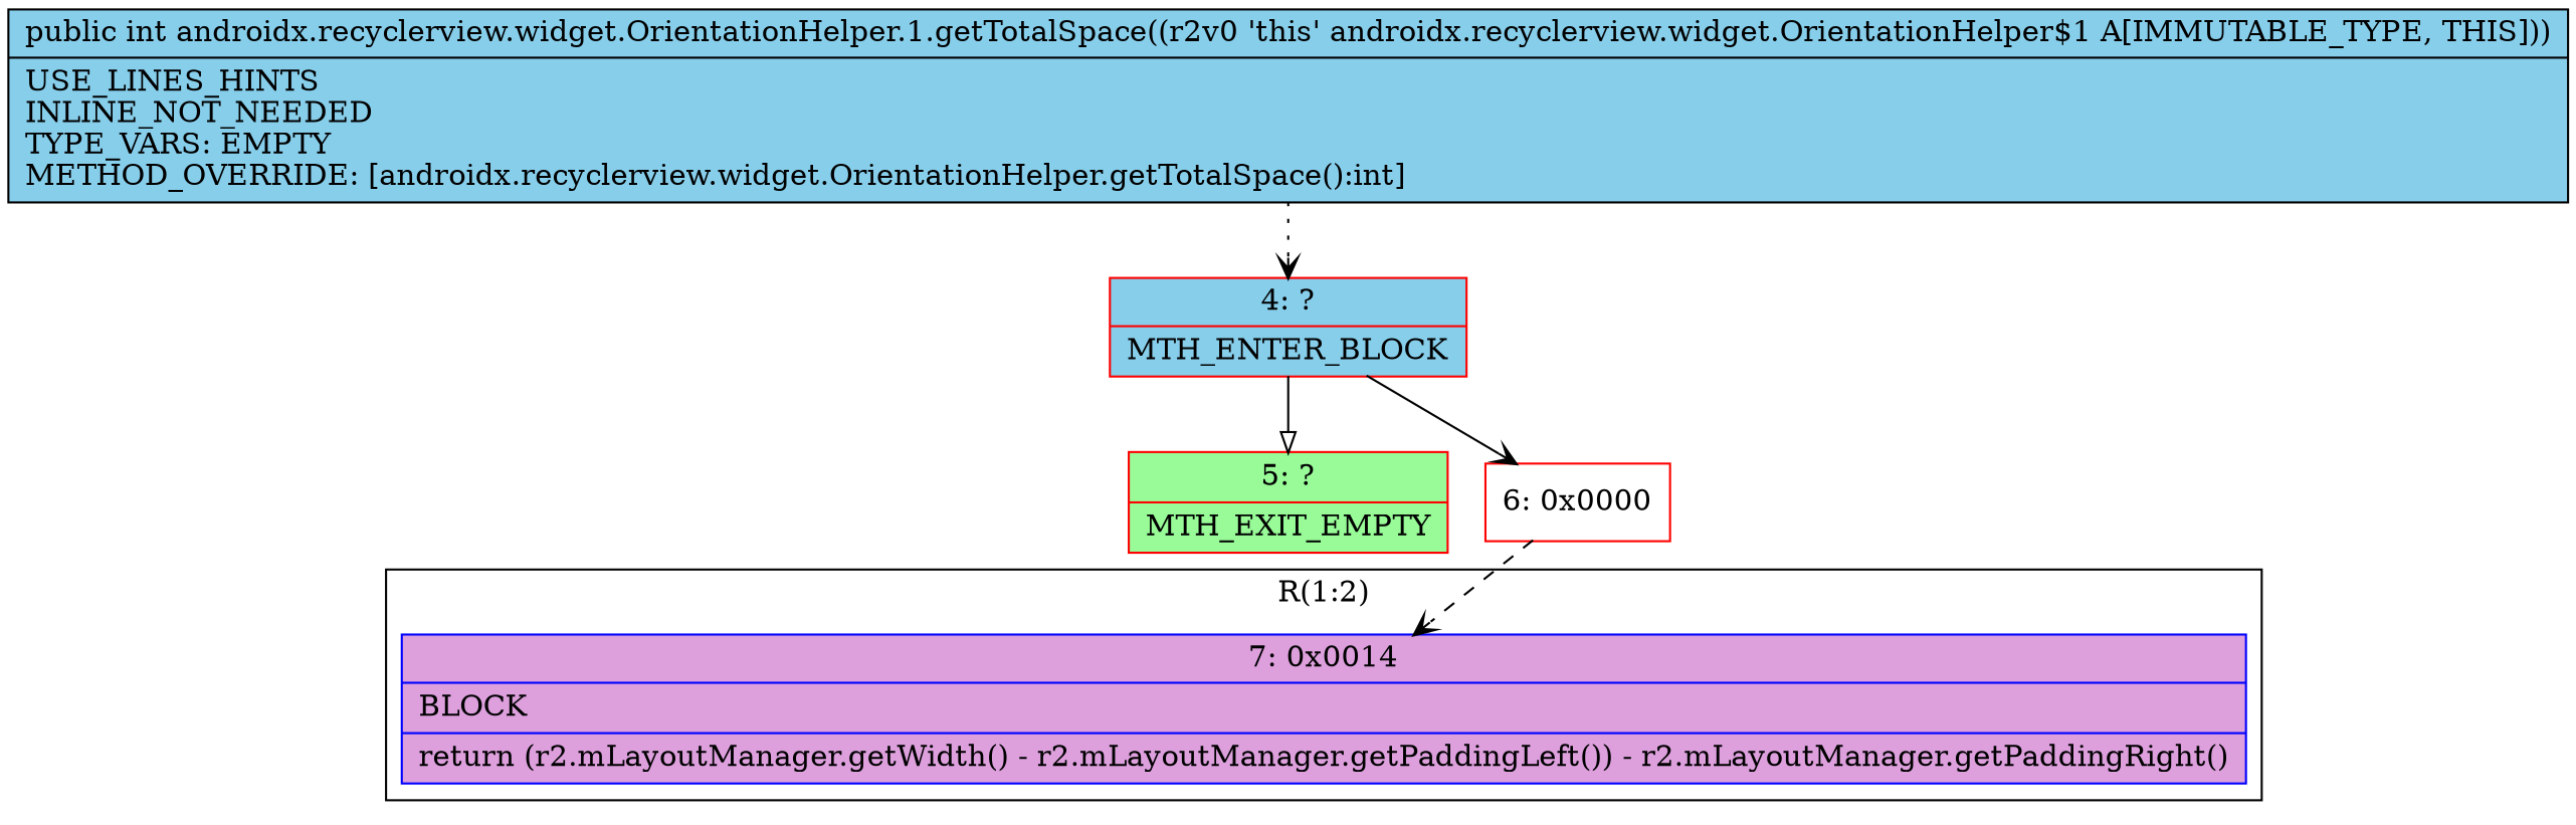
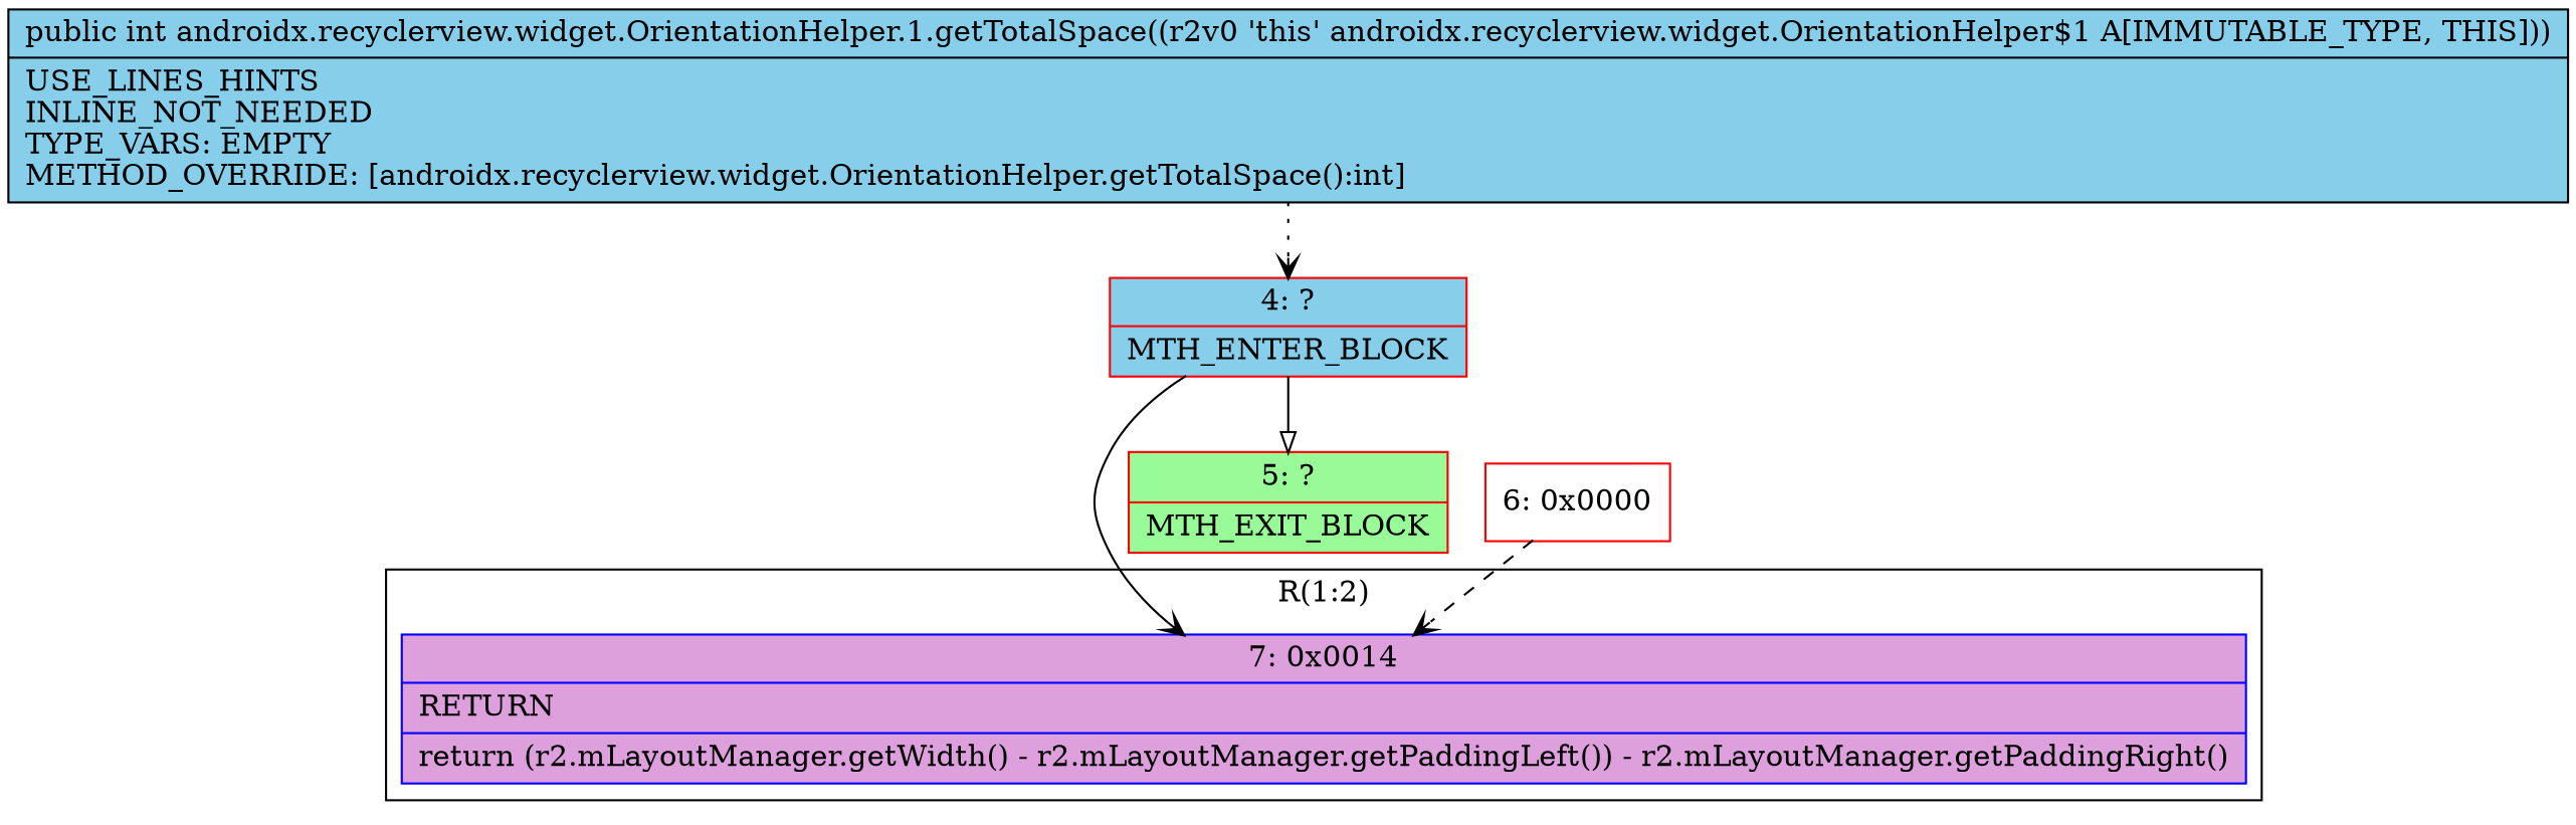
  digraph {
    node [color=red fillcolor=skyblue shape=record style=filled]
    edge [arrowhead=vee style=solid]
-   n1 [color=blue fillcolor=plum label="{7\:\ 0x0014|BLOCK\l|return (r2.mLayoutManager.getWidth() \- r2.mLayoutManager.getPaddingLeft()) \- r2.mLayoutManager.getPaddingRight()\l}"]
-   n2 [fillcolor=palegreen label="{5\:\ ?|MTH_EXIT_EMPTY\l}"]
+   n1 [color=blue fillcolor=plum label="{7\:\ 0x0014|RETURN\l|return (r2.mLayoutManager.getWidth() \- r2.mLayoutManager.getPaddingLeft()) \- r2.mLayoutManager.getPaddingRight()\l}"]
+   n2 [fillcolor=palegreen label="{5\:\ ?|MTH_EXIT_BLOCK\l}"]
    n3 [label="{4\:\ ?|MTH_ENTER_BLOCK\l}"]
    n4 [fillcolor=white label="{6\:\ 0x0000}"]
    n5 [label="{public int androidx.recyclerview.widget.OrientationHelper.1.getTotalSpace((r2v0 'this' androidx.recyclerview.widget.OrientationHelper$1 A[IMMUTABLE_TYPE, THIS]))  | USE_LINES_HINTS\lINLINE_NOT_NEEDED\lTYPE_VARS: EMPTY\lMETHOD_OVERRIDE: [androidx.recyclerview.widget.OrientationHelper.getTotalSpace():int]\l}" color=""]
    subgraph cluster_1 {
      label="R(1:2)"
      n1
    }
    n3 -> n2 [arrowhead=onormal]
-   n3 -> n4
+   n3 -> n1
    n4 -> n1 [style=dashed]
    n5 -> n3 [style=dotted]
  }
